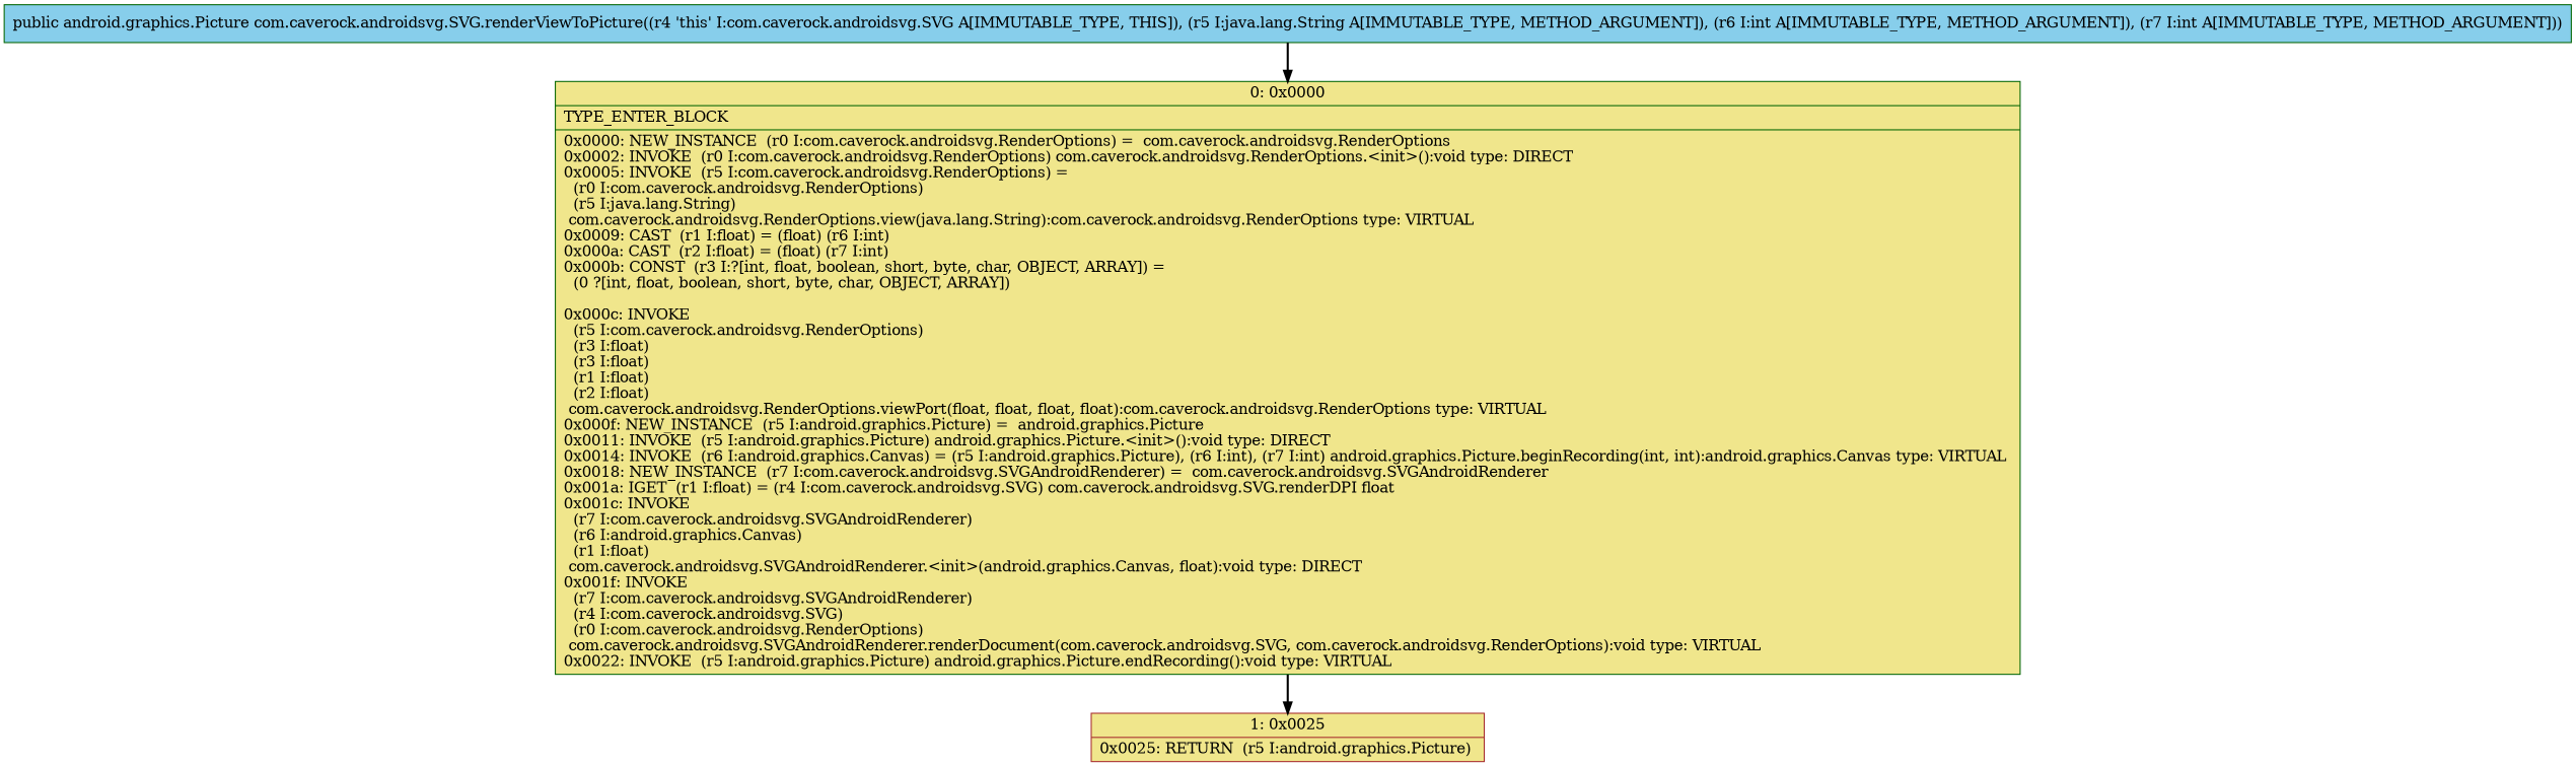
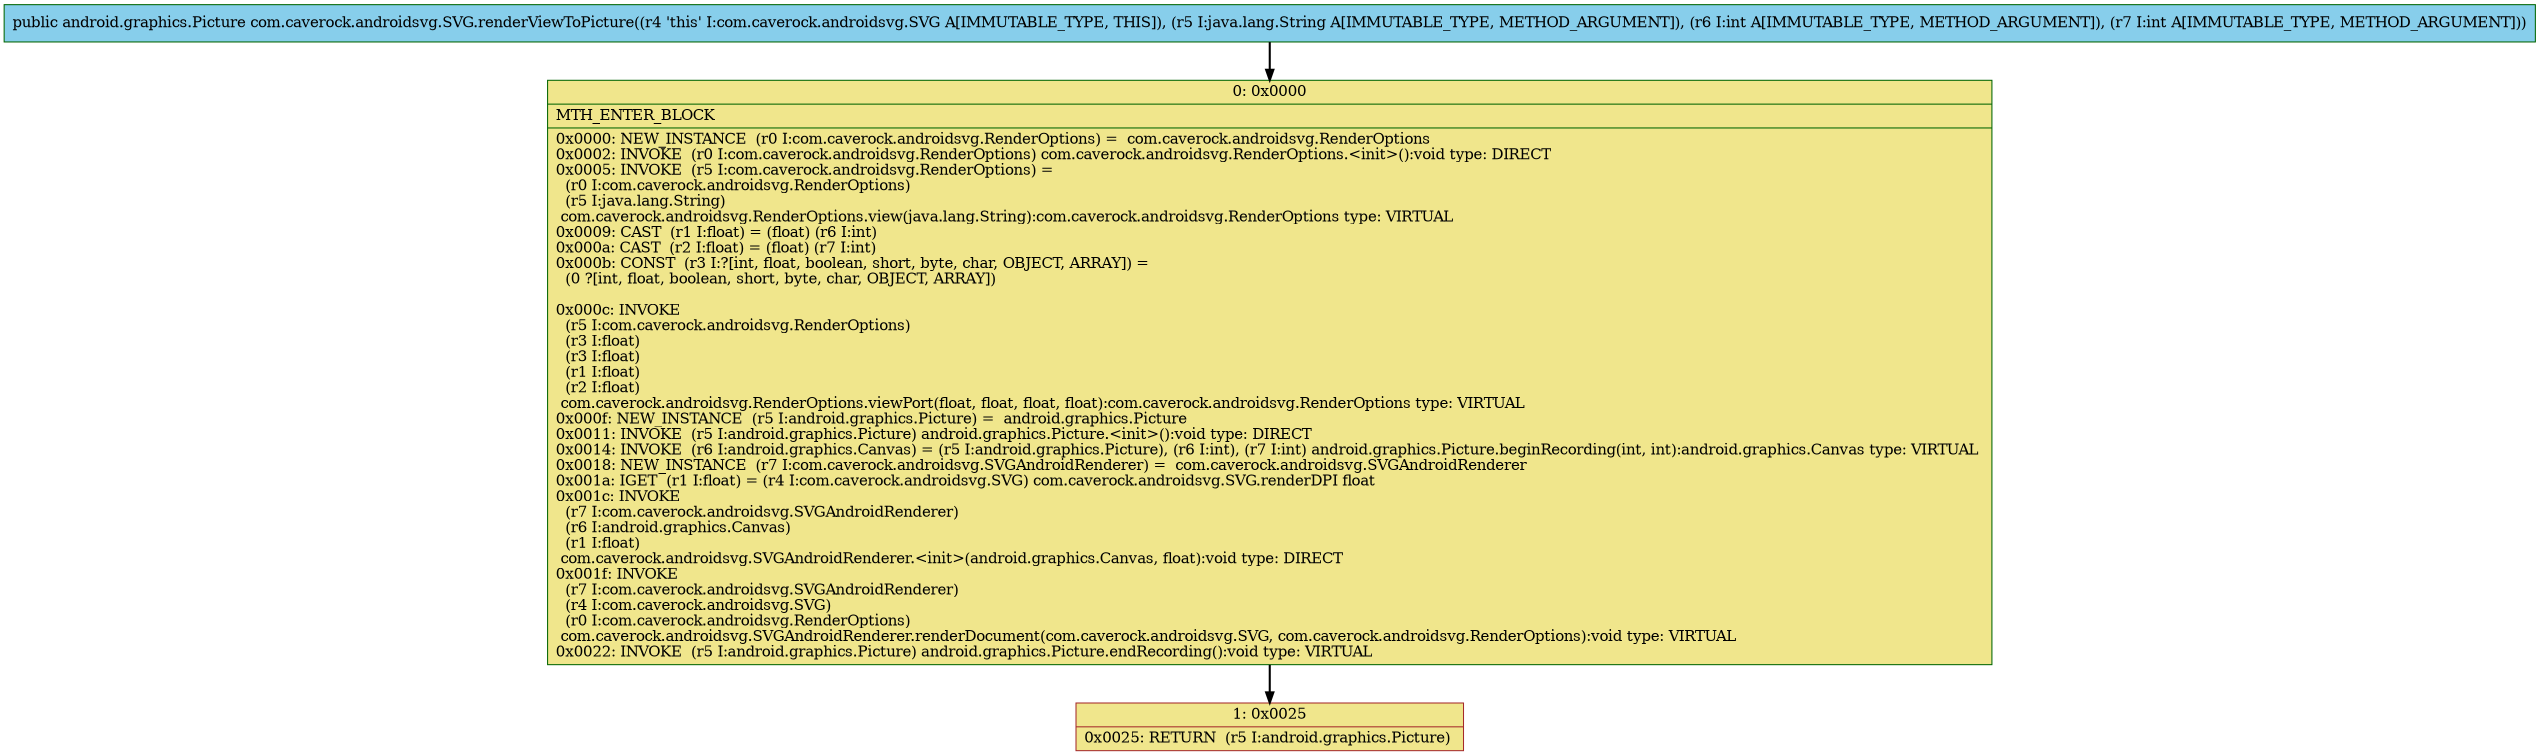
  digraph {
    node [shape=record style=filled fillcolor=khaki color=darkgreen]
    edge [style=bold]
-   n1 [label="{0\:\ 0x0000|TYPE_ENTER_BLOCK\l|0x0000: NEW_INSTANCE  (r0 I:com.caverock.androidsvg.RenderOptions) =  com.caverock.androidsvg.RenderOptions \l0x0002: INVOKE  (r0 I:com.caverock.androidsvg.RenderOptions) com.caverock.androidsvg.RenderOptions.\<init\>():void type: DIRECT \l0x0005: INVOKE  (r5 I:com.caverock.androidsvg.RenderOptions) = \l  (r0 I:com.caverock.androidsvg.RenderOptions)\l  (r5 I:java.lang.String)\l com.caverock.androidsvg.RenderOptions.view(java.lang.String):com.caverock.androidsvg.RenderOptions type: VIRTUAL \l0x0009: CAST  (r1 I:float) = (float) (r6 I:int) \l0x000a: CAST  (r2 I:float) = (float) (r7 I:int) \l0x000b: CONST  (r3 I:?[int, float, boolean, short, byte, char, OBJECT, ARRAY]) = \l  (0 ?[int, float, boolean, short, byte, char, OBJECT, ARRAY])\l \l0x000c: INVOKE  \l  (r5 I:com.caverock.androidsvg.RenderOptions)\l  (r3 I:float)\l  (r3 I:float)\l  (r1 I:float)\l  (r2 I:float)\l com.caverock.androidsvg.RenderOptions.viewPort(float, float, float, float):com.caverock.androidsvg.RenderOptions type: VIRTUAL \l0x000f: NEW_INSTANCE  (r5 I:android.graphics.Picture) =  android.graphics.Picture \l0x0011: INVOKE  (r5 I:android.graphics.Picture) android.graphics.Picture.\<init\>():void type: DIRECT \l0x0014: INVOKE  (r6 I:android.graphics.Canvas) = (r5 I:android.graphics.Picture), (r6 I:int), (r7 I:int) android.graphics.Picture.beginRecording(int, int):android.graphics.Canvas type: VIRTUAL \l0x0018: NEW_INSTANCE  (r7 I:com.caverock.androidsvg.SVGAndroidRenderer) =  com.caverock.androidsvg.SVGAndroidRenderer \l0x001a: IGET  (r1 I:float) = (r4 I:com.caverock.androidsvg.SVG) com.caverock.androidsvg.SVG.renderDPI float \l0x001c: INVOKE  \l  (r7 I:com.caverock.androidsvg.SVGAndroidRenderer)\l  (r6 I:android.graphics.Canvas)\l  (r1 I:float)\l com.caverock.androidsvg.SVGAndroidRenderer.\<init\>(android.graphics.Canvas, float):void type: DIRECT \l0x001f: INVOKE  \l  (r7 I:com.caverock.androidsvg.SVGAndroidRenderer)\l  (r4 I:com.caverock.androidsvg.SVG)\l  (r0 I:com.caverock.androidsvg.RenderOptions)\l com.caverock.androidsvg.SVGAndroidRenderer.renderDocument(com.caverock.androidsvg.SVG, com.caverock.androidsvg.RenderOptions):void type: VIRTUAL \l0x0022: INVOKE  (r5 I:android.graphics.Picture) android.graphics.Picture.endRecording():void type: VIRTUAL \l}"]
+   n1 [label="{0\:\ 0x0000|MTH_ENTER_BLOCK\l|0x0000: NEW_INSTANCE  (r0 I:com.caverock.androidsvg.RenderOptions) =  com.caverock.androidsvg.RenderOptions \l0x0002: INVOKE  (r0 I:com.caverock.androidsvg.RenderOptions) com.caverock.androidsvg.RenderOptions.\<init\>():void type: DIRECT \l0x0005: INVOKE  (r5 I:com.caverock.androidsvg.RenderOptions) = \l  (r0 I:com.caverock.androidsvg.RenderOptions)\l  (r5 I:java.lang.String)\l com.caverock.androidsvg.RenderOptions.view(java.lang.String):com.caverock.androidsvg.RenderOptions type: VIRTUAL \l0x0009: CAST  (r1 I:float) = (float) (r6 I:int) \l0x000a: CAST  (r2 I:float) = (float) (r7 I:int) \l0x000b: CONST  (r3 I:?[int, float, boolean, short, byte, char, OBJECT, ARRAY]) = \l  (0 ?[int, float, boolean, short, byte, char, OBJECT, ARRAY])\l \l0x000c: INVOKE  \l  (r5 I:com.caverock.androidsvg.RenderOptions)\l  (r3 I:float)\l  (r3 I:float)\l  (r1 I:float)\l  (r2 I:float)\l com.caverock.androidsvg.RenderOptions.viewPort(float, float, float, float):com.caverock.androidsvg.RenderOptions type: VIRTUAL \l0x000f: NEW_INSTANCE  (r5 I:android.graphics.Picture) =  android.graphics.Picture \l0x0011: INVOKE  (r5 I:android.graphics.Picture) android.graphics.Picture.\<init\>():void type: DIRECT \l0x0014: INVOKE  (r6 I:android.graphics.Canvas) = (r5 I:android.graphics.Picture), (r6 I:int), (r7 I:int) android.graphics.Picture.beginRecording(int, int):android.graphics.Canvas type: VIRTUAL \l0x0018: NEW_INSTANCE  (r7 I:com.caverock.androidsvg.SVGAndroidRenderer) =  com.caverock.androidsvg.SVGAndroidRenderer \l0x001a: IGET  (r1 I:float) = (r4 I:com.caverock.androidsvg.SVG) com.caverock.androidsvg.SVG.renderDPI float \l0x001c: INVOKE  \l  (r7 I:com.caverock.androidsvg.SVGAndroidRenderer)\l  (r6 I:android.graphics.Canvas)\l  (r1 I:float)\l com.caverock.androidsvg.SVGAndroidRenderer.\<init\>(android.graphics.Canvas, float):void type: DIRECT \l0x001f: INVOKE  \l  (r7 I:com.caverock.androidsvg.SVGAndroidRenderer)\l  (r4 I:com.caverock.androidsvg.SVG)\l  (r0 I:com.caverock.androidsvg.RenderOptions)\l com.caverock.androidsvg.SVGAndroidRenderer.renderDocument(com.caverock.androidsvg.SVG, com.caverock.androidsvg.RenderOptions):void type: VIRTUAL \l0x0022: INVOKE  (r5 I:android.graphics.Picture) android.graphics.Picture.endRecording():void type: VIRTUAL \l}"]
    n2 [label="{1\:\ 0x0025|0x0025: RETURN  (r5 I:android.graphics.Picture) \l}" color=brown]
    n3 [label="{public android.graphics.Picture com.caverock.androidsvg.SVG.renderViewToPicture((r4 'this' I:com.caverock.androidsvg.SVG A[IMMUTABLE_TYPE, THIS]), (r5 I:java.lang.String A[IMMUTABLE_TYPE, METHOD_ARGUMENT]), (r6 I:int A[IMMUTABLE_TYPE, METHOD_ARGUMENT]), (r7 I:int A[IMMUTABLE_TYPE, METHOD_ARGUMENT])) }" fillcolor=skyblue]
    n1 -> n2
    n3 -> n1
  }
